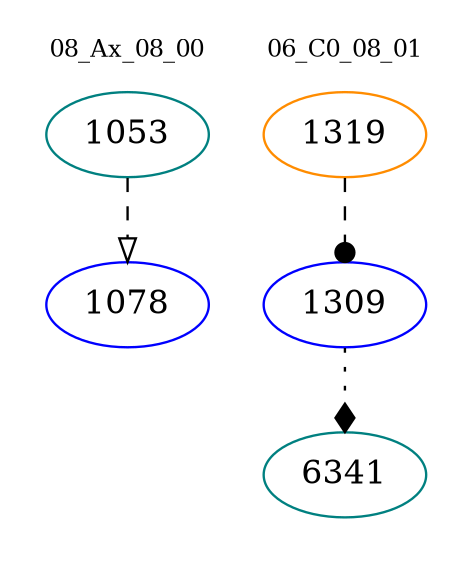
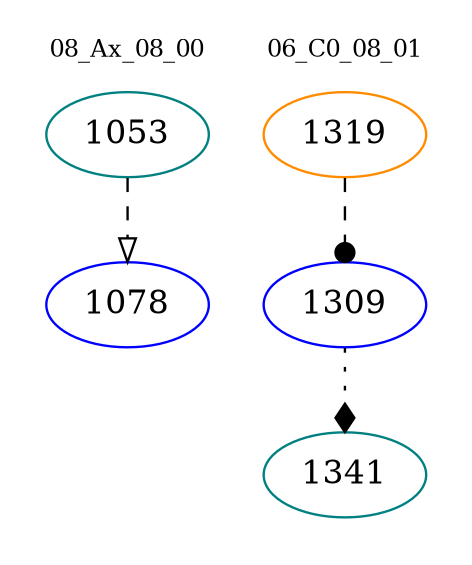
  digraph {
    node [color=teal]
    edge [color=black style=dashed]
    n1 [label=1053]
    n2 [color=blue label=1078]
    n3 [color=darkorange label=1319]
    n4 [color=blue label=1309]
-   n5 [label=6341]
+   n5 [label=1341]
    subgraph cluster_1 {
      color=white
      fontsize=10
      label="08_Ax_08_00"
      n1
      n2
    }
    subgraph cluster_2 {
      color=white
      fontsize=10
      label="06_C0_08_01"
      n3
      n4
      n5
    }
    n1 -> n2 [arrowhead=onormal]
    n3 -> n4 [arrowhead=dot]
    n4 -> n5 [arrowhead=diamond style=dotted]
  }
